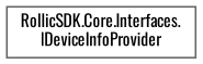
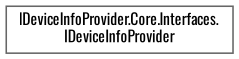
  digraph {
    rankdir=TB
    fontname=Oswald
-   n1 [color=grey40 fillcolor=white fontname=Oswald fontsize=10 height=0.2 label="RollicSDK.Core.Interfaces.\lIDeviceInfoProvider" shape=box style=filled width=0.4]
+   n1 [color=grey40 fillcolor=white fontname=Oswald fontsize=10 height=0.2 label="IDeviceInfoProvider.Core.Interfaces.\lIDeviceInfoProvider" shape=box style=filled width=0.4]
  }
